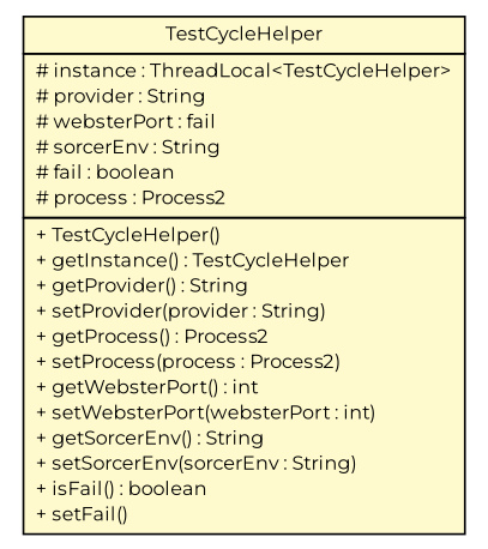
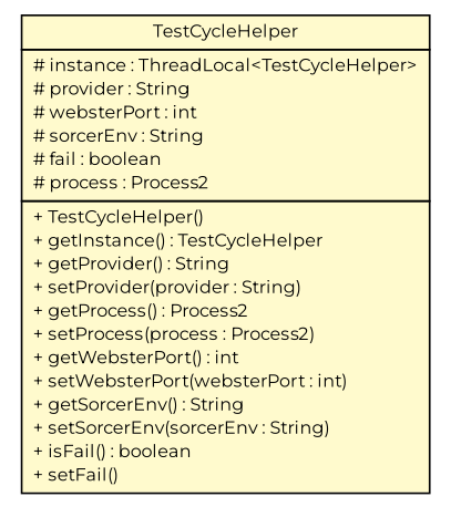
  digraph {
    nodesep=0.25
    ranksep=0.5
    fontname=Montserrat
-   n1 [fontcolor=black fontname=Montserrat fontsize=10.0 label=<<table title="sorcer.maven.util.TestCycleHelper" border="0" cellborder="1" cellspacing="0" cellpadding="2" port="p" bgcolor="lemonChiffon" href="./TestCycleHelper.html"> 		<tr><td><table border="0" cellspacing="0" cellpadding="1"> <tr><td align="center" balign="center"> TestCycleHelper </td></tr> 		</table></td></tr> 		<tr><td><table border="0" cellspacing="0" cellpadding="1"> <tr><td align="left" balign="left"> # instance : ThreadLocal&lt;TestCycleHelper&gt; </td></tr> <tr><td align="left" balign="left"> # provider : String </td></tr> <tr><td align="left" balign="left"> # websterPort : fail </td></tr> <tr><td align="left" balign="left"> # sorcerEnv : String </td></tr> <tr><td align="left" balign="left"> # fail : boolean </td></tr> <tr><td align="left" balign="left"> # process : Process2 </td></tr> 		</table></td></tr> 		<tr><td><table border="0" cellspacing="0" cellpadding="1"> <tr><td align="left" balign="left"> + TestCycleHelper() </td></tr> <tr><td align="left" balign="left"> + getInstance() : TestCycleHelper </td></tr> <tr><td align="left" balign="left"> + getProvider() : String </td></tr> <tr><td align="left" balign="left"> + setProvider(provider : String) </td></tr> <tr><td align="left" balign="left"> + getProcess() : Process2 </td></tr> <tr><td align="left" balign="left"> + setProcess(process : Process2) </td></tr> <tr><td align="left" balign="left"> + getWebsterPort() : int </td></tr> <tr><td align="left" balign="left"> + setWebsterPort(websterPort : int) </td></tr> <tr><td align="left" balign="left"> + getSorcerEnv() : String </td></tr> <tr><td align="left" balign="left"> + setSorcerEnv(sorcerEnv : String) </td></tr> <tr><td align="left" balign="left"> + isFail() : boolean </td></tr> <tr><td align="left" balign="left"> + setFail() </td></tr> 		</table></td></tr> 		</table>> shape=plaintext]
+   n1 [fontcolor=black fontname=Montserrat fontsize=10.0 label=<<table title="sorcer.maven.util.TestCycleHelper" border="0" cellborder="1" cellspacing="0" cellpadding="2" port="p" bgcolor="lemonChiffon" href="./TestCycleHelper.html"> 		<tr><td><table border="0" cellspacing="0" cellpadding="1"> <tr><td align="center" balign="center"> TestCycleHelper </td></tr> 		</table></td></tr> 		<tr><td><table border="0" cellspacing="0" cellpadding="1"> <tr><td align="left" balign="left"> # instance : ThreadLocal&lt;TestCycleHelper&gt; </td></tr> <tr><td align="left" balign="left"> # provider : String </td></tr> <tr><td align="left" balign="left"> # websterPort : int </td></tr> <tr><td align="left" balign="left"> # sorcerEnv : String </td></tr> <tr><td align="left" balign="left"> # fail : boolean </td></tr> <tr><td align="left" balign="left"> # process : Process2 </td></tr> 		</table></td></tr> 		<tr><td><table border="0" cellspacing="0" cellpadding="1"> <tr><td align="left" balign="left"> + TestCycleHelper() </td></tr> <tr><td align="left" balign="left"> + getInstance() : TestCycleHelper </td></tr> <tr><td align="left" balign="left"> + getProvider() : String </td></tr> <tr><td align="left" balign="left"> + setProvider(provider : String) </td></tr> <tr><td align="left" balign="left"> + getProcess() : Process2 </td></tr> <tr><td align="left" balign="left"> + setProcess(process : Process2) </td></tr> <tr><td align="left" balign="left"> + getWebsterPort() : int </td></tr> <tr><td align="left" balign="left"> + setWebsterPort(websterPort : int) </td></tr> <tr><td align="left" balign="left"> + getSorcerEnv() : String </td></tr> <tr><td align="left" balign="left"> + setSorcerEnv(sorcerEnv : String) </td></tr> <tr><td align="left" balign="left"> + isFail() : boolean </td></tr> <tr><td align="left" balign="left"> + setFail() </td></tr> 		</table></td></tr> 		</table>> shape=plaintext]
  }
